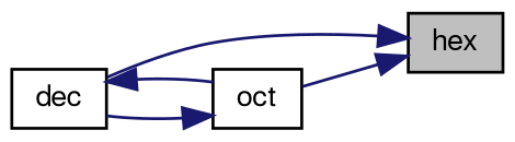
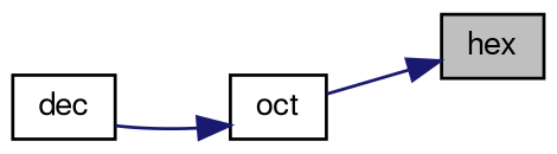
  digraph {
    rankdir=LR
    node [color=black fontname=FreeSans fontsize=10 shape=record]
    edge [color=midnightblue fontname=FreeSans fontsize=10 labelfontname=FreeSans labelfontsize=10 style=solid]
    n1 [fillcolor=grey75 fontcolor=black height=0.2 label=hex style=filled width=0.4]
    n2 [height=0.2 label=dec width=0.4]
    n3 [height=0.2 label=oct width=0.4]
-   n2 -> n1
    n2 -> n3
    n3 -> n1
-   n3 -> n2
  }
